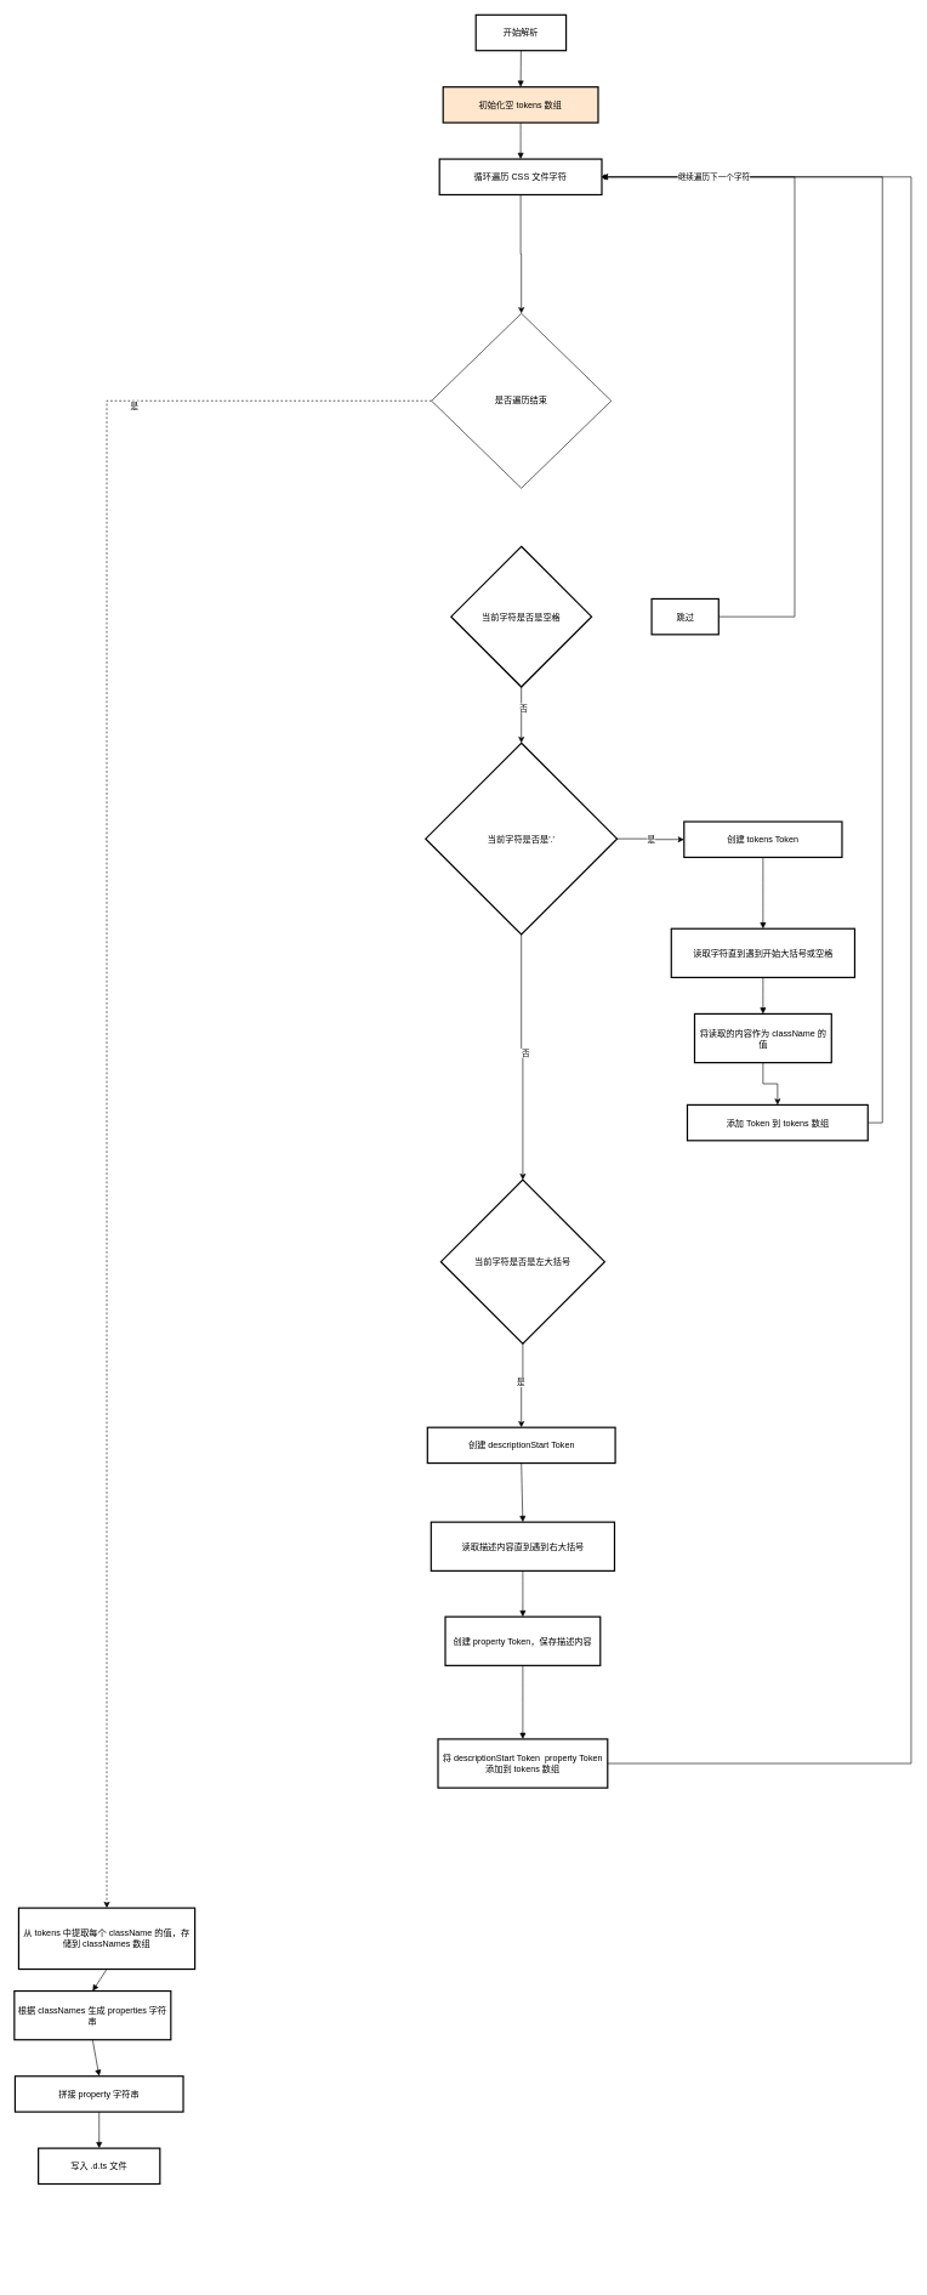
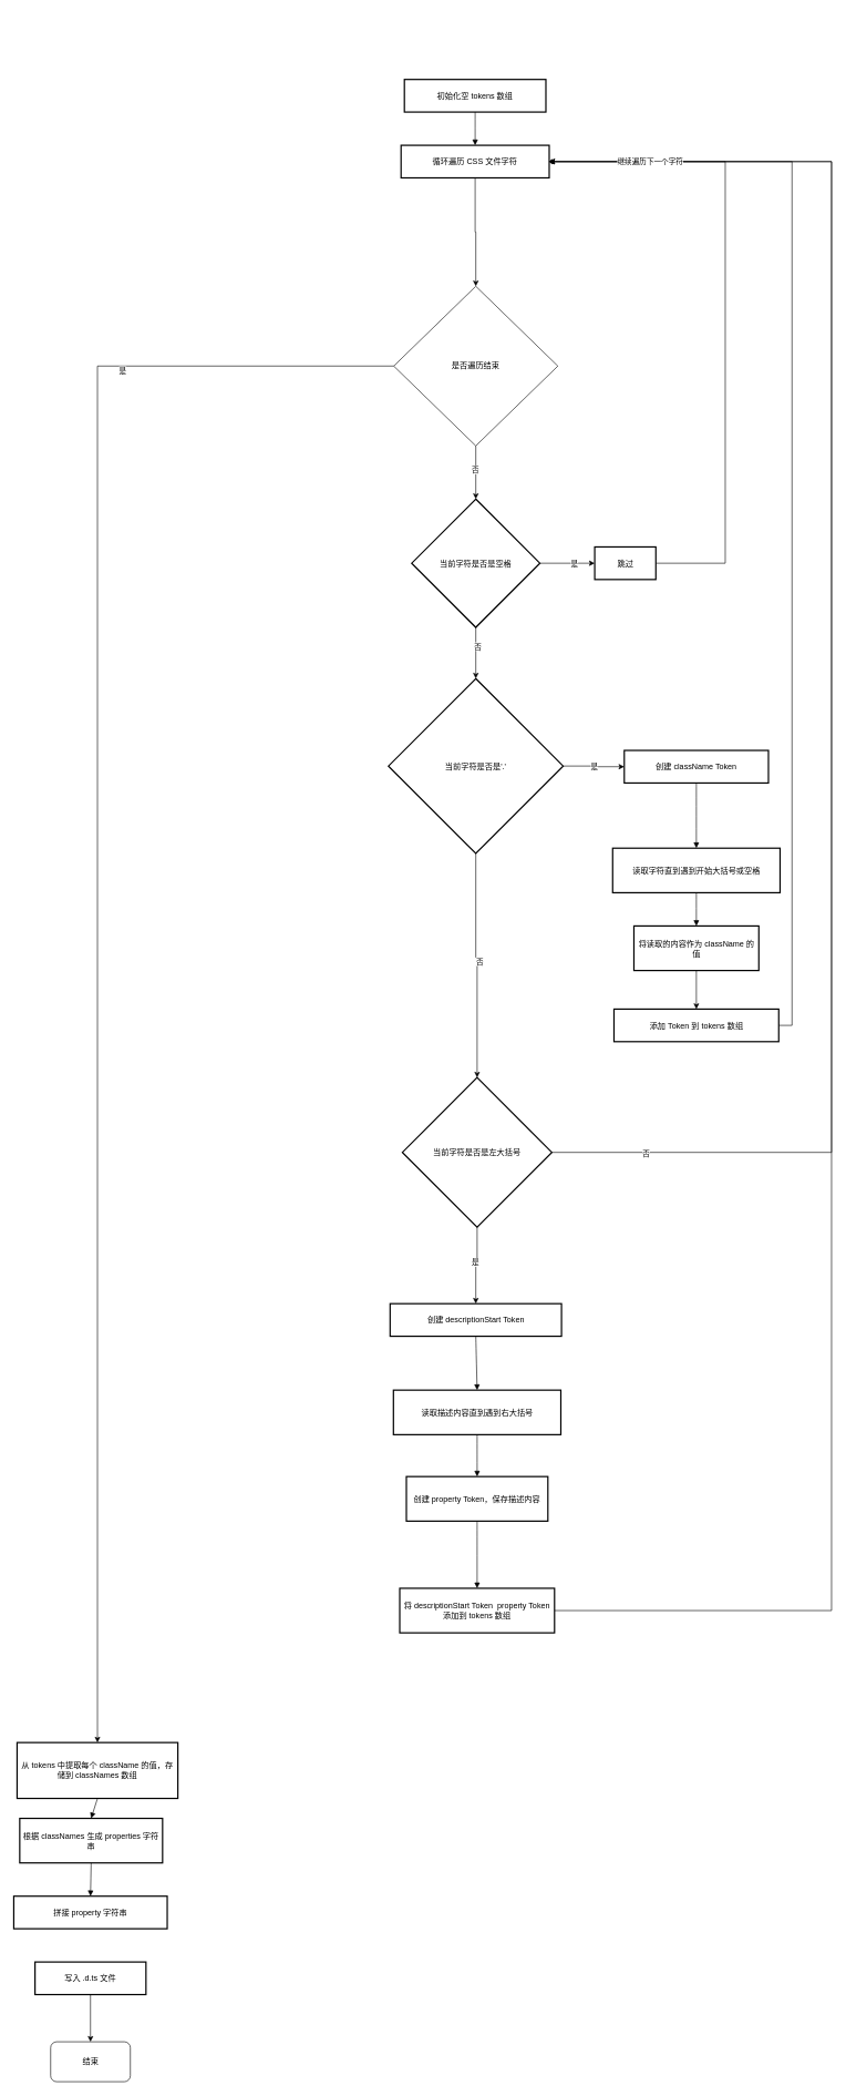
  <mxCell id="0" />
  <mxCell id="1" parent="0" />
- <mxCell id="2" value="开始解析" style="whiteSpace=wrap;strokeWidth=2;" vertex="1" parent="1"><mxGeometry x="653" y="20" width="124" height="49" as="geometry" /></mxCell>
- <mxCell id="3" value="初始化空 tokens 数组" style="whiteSpace=wrap;strokeWidth=2;fillColor=#ffe6cc;" vertex="1" parent="1"><mxGeometry x="608" y="119" width="213" height="49" as="geometry" /></mxCell>
+ <mxCell id="3" value="初始化空 tokens 数组" style="whiteSpace=wrap;strokeWidth=2;" vertex="1" parent="1"><mxGeometry x="608" y="119" width="213" height="49" as="geometry" /></mxCell>
  <mxCell id="4" style="edgeStyle=orthogonalEdgeStyle;rounded=0;orthogonalLoop=1;jettySize=auto;html=1;" edge="1" parent="1" source="5" target="43"><mxGeometry relative="1" as="geometry" /></mxCell>
  <mxCell id="5" value="循环遍历 CSS 文件字符" style="whiteSpace=wrap;strokeWidth=2;" vertex="1" parent="1"><mxGeometry x="603" y="218" width="223" height="49" as="geometry" /></mxCell>
+ <mxCell id="6" style="edgeStyle=orthogonalEdgeStyle;rounded=0;orthogonalLoop=1;jettySize=auto;html=1;exitX=1;exitY=0.5;exitDx=0;exitDy=0;entryX=0;entryY=0.5;entryDx=0;entryDy=0;" edge="1" parent="1" source="10" target="12"><mxGeometry relative="1" as="geometry" /></mxCell>
+ <mxCell id="7" value="是" style="edgeLabel;html=1;align=center;verticalAlign=middle;resizable=0;points=[];" vertex="1" connectable="0" parent="6"><mxGeometry x="0.217" y="1" relative="1" as="geometry"><mxPoint x="1" y="1" as="offset" /></mxGeometry></mxCell>
  <mxCell id="8" style="edgeStyle=orthogonalEdgeStyle;rounded=0;orthogonalLoop=1;jettySize=auto;html=1;exitX=0.5;exitY=1;exitDx=0;exitDy=0;" edge="1" parent="1" source="10" target="16"><mxGeometry relative="1" as="geometry" /></mxCell>
  <mxCell id="9" value="&amp;nbsp;否" style="edgeLabel;html=1;align=center;verticalAlign=middle;resizable=0;points=[];" vertex="1" connectable="0" parent="8"><mxGeometry x="-0.273" y="1" relative="1" as="geometry"><mxPoint as="offset" /></mxGeometry></mxCell>
  <mxCell id="10" value="当前字符是否是空格" style="rhombus;strokeWidth=2;whiteSpace=wrap;" vertex="1" parent="1"><mxGeometry x="619" y="750" width="193" height="193" as="geometry" /></mxCell>
  <mxCell id="11" style="edgeStyle=orthogonalEdgeStyle;rounded=0;orthogonalLoop=1;jettySize=auto;html=1;exitX=1;exitY=0.5;exitDx=0;exitDy=0;entryX=1;entryY=0.5;entryDx=0;entryDy=0;endArrow=diamond;" edge="1" parent="1" source="12" target="5"><mxGeometry relative="1" as="geometry"><mxPoint x="851" y="744.5" as="sourcePoint" /><mxPoint x="916" y="242.5" as="targetPoint" /><Array as="points"><mxPoint x="1091" y="847" /><mxPoint x="1091" y="243" /></Array></mxGeometry></mxCell>
  <mxCell id="12" value="跳过" style="whiteSpace=wrap;strokeWidth=2;" vertex="1" parent="1"><mxGeometry x="894.5" y="822" width="92" height="49" as="geometry" /></mxCell>
  <mxCell id="13" value="是" style="edgeStyle=orthogonalEdgeStyle;rounded=0;orthogonalLoop=1;jettySize=auto;html=1;exitX=1;exitY=0.5;exitDx=0;exitDy=0;entryX=0;entryY=0.5;entryDx=0;entryDy=0;" edge="1" parent="1" source="16" target="17"><mxGeometry relative="1" as="geometry"><Array as="points"><mxPoint x="893.5" y="1152" /><mxPoint x="893.5" y="1153" /></Array></mxGeometry></mxCell>
  <mxCell id="14" style="edgeStyle=orthogonalEdgeStyle;rounded=0;orthogonalLoop=1;jettySize=auto;html=1;exitX=0.5;exitY=1;exitDx=0;exitDy=0;" edge="1" parent="1" source="16" target="26"><mxGeometry relative="1" as="geometry" /></mxCell>
  <mxCell id="15" value="&amp;nbsp;否" style="edgeLabel;html=1;align=center;verticalAlign=middle;resizable=0;points=[];" vertex="1" connectable="0" parent="14"><mxGeometry x="-0.044" y="4" relative="1" as="geometry"><mxPoint as="offset" /></mxGeometry></mxCell>
  <mxCell id="16" value="当前字符是否是'.'" style="rhombus;strokeWidth=2;whiteSpace=wrap;" vertex="1" parent="1"><mxGeometry x="584" y="1020" width="263" height="263" as="geometry" /></mxCell>
- <mxCell id="17" value="创建 tokens Token" style="whiteSpace=wrap;strokeWidth=2;" vertex="1" parent="1"><mxGeometry x="939" y="1128" width="217" height="49" as="geometry" /></mxCell>
+ <mxCell id="17" value="创建 className Token" style="whiteSpace=wrap;strokeWidth=2;" vertex="1" parent="1"><mxGeometry x="939" y="1128" width="217" height="49" as="geometry" /></mxCell>
  <mxCell id="18" value="读取字符直到遇到开始大括号或空格" style="whiteSpace=wrap;strokeWidth=2;" vertex="1" parent="1"><mxGeometry x="921.5" y="1275" width="252" height="67" as="geometry" /></mxCell>
  <mxCell id="19" style="edgeStyle=orthogonalEdgeStyle;rounded=0;orthogonalLoop=1;jettySize=auto;html=1;exitX=0.5;exitY=1;exitDx=0;exitDy=0;" edge="1" parent="1" source="20" target="21"><mxGeometry relative="1" as="geometry" /></mxCell>
  <mxCell id="20" value="将读取的内容作为 className 的值" style="whiteSpace=wrap;strokeWidth=2;" vertex="1" parent="1"><mxGeometry x="953.5" y="1392" width="188" height="67" as="geometry" /></mxCell>
- <mxCell id="21" value="添加 Token 到 tokens 数组" style="whiteSpace=wrap;strokeWidth=2;" vertex="1" parent="1"><mxGeometry x="943.5" y="1517" width="248" height="49" as="geometry" /></mxCell>
+ <mxCell id="21" value="添加 Token 到 tokens 数组" style="whiteSpace=wrap;strokeWidth=2;" vertex="1" parent="1"><mxGeometry x="923.5" y="1517" width="248" height="49" as="geometry" /></mxCell>
+ <mxCell id="22" style="edgeStyle=orthogonalEdgeStyle;rounded=0;orthogonalLoop=1;jettySize=auto;html=1;exitX=1;exitY=0.5;exitDx=0;exitDy=0;entryX=1;entryY=0.5;entryDx=0;entryDy=0;" edge="1" parent="1" source="26" target="5"><mxGeometry relative="1" as="geometry"><Array as="points"><mxPoint x="1251" y="1732" /><mxPoint x="1251" y="243" /></Array></mxGeometry></mxCell>
+ <mxCell id="23" value="否" style="edgeLabel;html=1;align=center;verticalAlign=middle;resizable=0;points=[];" vertex="1" connectable="0" parent="22"><mxGeometry x="-0.879" y="-1" relative="1" as="geometry"><mxPoint as="offset" /></mxGeometry></mxCell>
  <mxCell id="24" style="edgeStyle=orthogonalEdgeStyle;rounded=0;orthogonalLoop=1;jettySize=auto;html=1;exitX=0.5;exitY=1;exitDx=0;exitDy=0;" edge="1" parent="1" source="26" target="27"><mxGeometry relative="1" as="geometry"><mxPoint x="717.5" y="1930" as="targetPoint" /></mxGeometry></mxCell>
  <mxCell id="25" value="是" style="edgeLabel;html=1;align=center;verticalAlign=middle;resizable=0;points=[];" vertex="1" connectable="0" parent="24"><mxGeometry x="-0.103" y="-3" relative="1" as="geometry"><mxPoint as="offset" /></mxGeometry></mxCell>
  <mxCell id="26" value="当前字符是否是左大括号" style="rhombus;strokeWidth=2;whiteSpace=wrap;" vertex="1" parent="1"><mxGeometry x="605" y="1620" width="225" height="225" as="geometry" /></mxCell>
  <mxCell id="27" value="创建 descriptionStart Token" style="whiteSpace=wrap;strokeWidth=2;" vertex="1" parent="1"><mxGeometry x="586.5" y="1960" width="258" height="49" as="geometry" /></mxCell>
  <mxCell id="28" value="读取描述内容直到遇到右大括号" style="whiteSpace=wrap;strokeWidth=2;" vertex="1" parent="1"><mxGeometry x="591.5" y="2090" width="252" height="67" as="geometry" /></mxCell>
  <mxCell id="29" value="创建 property Token，保存描述内容" style="whiteSpace=wrap;strokeWidth=2;" vertex="1" parent="1"><mxGeometry x="611" y="2220" width="213" height="67" as="geometry" /></mxCell>
  <mxCell id="30" style="edgeStyle=orthogonalEdgeStyle;rounded=0;orthogonalLoop=1;jettySize=auto;html=1;exitX=1;exitY=0.5;exitDx=0;exitDy=0;entryX=1;entryY=0.5;entryDx=0;entryDy=0;" edge="1" parent="1" source="31" target="5"><mxGeometry relative="1" as="geometry"><Array as="points"><mxPoint x="1251" y="2422" /><mxPoint x="1251" y="243" /></Array></mxGeometry></mxCell>
  <mxCell id="31" value="将 descriptionStart Token  property Token 添加到 tokens 数组" style="whiteSpace=wrap;strokeWidth=2;" vertex="1" parent="1"><mxGeometry x="601" y="2388" width="233" height="67" as="geometry" /></mxCell>
- <mxCell id="32" value="" style="curved=1;startArrow=none;endArrow=block;exitX=0.5;exitY=1;entryX=0.5;entryY=0;rounded=0;" edge="1" parent="1" source="2" target="3"><mxGeometry relative="1" as="geometry"><Array as="points" /></mxGeometry></mxCell>
  <mxCell id="33" value="" style="curved=1;startArrow=none;endArrow=block;exitX=0.5;exitY=1;entryX=0.5;entryY=0;rounded=0;" edge="1" parent="1" source="3" target="5"><mxGeometry relative="1" as="geometry"><Array as="points" /></mxGeometry></mxCell>
  <mxCell id="34" value="" style="curved=1;startArrow=none;endArrow=block;exitX=0.5;exitY=1.01;entryX=0.5;entryY=0;rounded=0;" edge="1" parent="1" source="17" target="18"><mxGeometry relative="1" as="geometry"><Array as="points" /></mxGeometry></mxCell>
  <mxCell id="35" value="" style="curved=1;startArrow=none;endArrow=block;exitX=0.5;exitY=1;entryX=0.5;entryY=0;rounded=0;" edge="1" parent="1" source="18" target="20"><mxGeometry relative="1" as="geometry"><Array as="points" /></mxGeometry></mxCell>
  <mxCell id="36" value="" style="curved=1;startArrow=none;endArrow=block;exitX=0.5;exitY=0.99;entryX=0.5;entryY=0.01;rounded=0;" edge="1" parent="1" source="27" target="28"><mxGeometry relative="1" as="geometry"><Array as="points" /></mxGeometry></mxCell>
  <mxCell id="37" value="" style="curved=1;startArrow=none;endArrow=block;exitX=0.5;exitY=1;entryX=0.5;entryY=0;rounded=0;" edge="1" parent="1" source="28" target="29"><mxGeometry relative="1" as="geometry"><Array as="points" /></mxGeometry></mxCell>
  <mxCell id="38" value="" style="curved=1;startArrow=none;endArrow=block;exitX=0.5;exitY=1;entryX=0.5;entryY=0;rounded=0;" edge="1" parent="1" source="29" target="31"><mxGeometry relative="1" as="geometry"><Array as="points" /></mxGeometry></mxCell>
- <mxCell id="41" style="edgeStyle=orthogonalEdgeStyle;rounded=0;orthogonalLoop=1;jettySize=auto;html=1;exitX=0;exitY=0.5;exitDx=0;exitDy=0;dashed=1;" edge="1" parent="1" source="43" target="46"><mxGeometry relative="1" as="geometry"><mxPoint x="135.467" y="2501" as="targetPoint" /></mxGeometry></mxCell>
+ <mxCell id="39" style="edgeStyle=orthogonalEdgeStyle;rounded=0;orthogonalLoop=1;jettySize=auto;html=1;" edge="1" parent="1" source="43" target="10"><mxGeometry relative="1" as="geometry" /></mxCell>
+ <mxCell id="40" value="否" style="edgeLabel;html=1;align=center;verticalAlign=middle;resizable=0;points=[];" vertex="1" connectable="0" parent="39"><mxGeometry x="-0.128" y="-1" relative="1" as="geometry"><mxPoint as="offset" /></mxGeometry></mxCell>
+ <mxCell id="41" style="edgeStyle=orthogonalEdgeStyle;rounded=0;orthogonalLoop=1;jettySize=auto;html=1;exitX=0;exitY=0.5;exitDx=0;exitDy=0;" edge="1" parent="1" source="43" target="46"><mxGeometry relative="1" as="geometry"><mxPoint x="135.467" y="2501" as="targetPoint" /></mxGeometry></mxCell>
  <mxCell id="42" value="是" style="edgeLabel;html=1;align=center;verticalAlign=middle;resizable=0;points=[];" vertex="1" connectable="0" parent="41"><mxGeometry x="-0.675" y="6" relative="1" as="geometry"><mxPoint as="offset" /></mxGeometry></mxCell>
  <mxCell id="43" value="是否遍历结束" style="rhombus;whiteSpace=wrap;html=1;" vertex="1" parent="1"><mxGeometry x="592" y="430" width="247" height="240" as="geometry" /></mxCell>
  <mxCell id="44" style="edgeStyle=orthogonalEdgeStyle;rounded=0;orthogonalLoop=1;jettySize=auto;html=1;exitX=1;exitY=0.5;exitDx=0;exitDy=0;entryX=1;entryY=0.5;entryDx=0;entryDy=0;" edge="1" parent="1" source="21" target="5"><mxGeometry relative="1" as="geometry"><mxPoint x="1261" y="238" as="targetPoint" /><mxPoint x="1601" y="1201.5" as="sourcePoint" /></mxGeometry></mxCell>
  <mxCell id="45" value="继续遍历下一个字符" style="edgeLabel;html=1;align=center;verticalAlign=middle;resizable=0;points=[];" vertex="1" connectable="0" parent="44"><mxGeometry x="0.82" y="-1" relative="1" as="geometry"><mxPoint as="offset" /></mxGeometry></mxCell>
  <mxCell id="46" value="从 tokens 中提取每个 className 的值，存储到 classNames 数组" style="whiteSpace=wrap;strokeWidth=2;" vertex="1" parent="1"><mxGeometry x="25" y="2620" width="242" height="84" as="geometry" /></mxCell>
- <mxCell id="47" value="根据 classNames 生成 properties 字符串" style="whiteSpace=wrap;strokeWidth=2;" vertex="1" parent="1"><mxGeometry x="19" y="2734" width="215" height="67" as="geometry" /></mxCell>
+ <mxCell id="47" value="根据 classNames 生成 properties 字符串" style="whiteSpace=wrap;strokeWidth=2;" vertex="1" parent="1"><mxGeometry x="29" y="2734" width="215" height="67" as="geometry" /></mxCell>
  <mxCell id="48" value="拼接 property 字符串" style="whiteSpace=wrap;strokeWidth=2;" vertex="1" parent="1"><mxGeometry x="20" y="2851" width="231" height="49" as="geometry" /></mxCell>
+ <mxCell id="49" style="edgeStyle=orthogonalEdgeStyle;rounded=0;orthogonalLoop=1;jettySize=auto;html=1;exitX=0.5;exitY=1;exitDx=0;exitDy=0;" edge="1" parent="1" source="50" target="54"><mxGeometry relative="1" as="geometry" /></mxCell>
  <mxCell id="50" value="写入 .d.ts 文件" style="whiteSpace=wrap;strokeWidth=2;" vertex="1" parent="1"><mxGeometry x="52" y="2950" width="167" height="49" as="geometry" /></mxCell>
  <mxCell id="51" value="" style="curved=1;startArrow=none;endArrow=block;exitX=0.5;exitY=1;entryX=0.5;entryY=0;rounded=0;" edge="1" parent="1" source="46" target="47"><mxGeometry relative="1" as="geometry"><Array as="points" /></mxGeometry></mxCell>
  <mxCell id="52" value="" style="curved=1;startArrow=none;endArrow=block;exitX=0.5;exitY=1;entryX=0.5;entryY=0;rounded=0;" edge="1" parent="1" source="47" target="48"><mxGeometry relative="1" as="geometry"><Array as="points" /></mxGeometry></mxCell>
- <mxCell id="53" value="" style="curved=1;startArrow=none;endArrow=block;exitX=0.5;exitY=1;entryX=0.5;entryY=0;rounded=0;" edge="1" parent="1" source="48" target="50"><mxGeometry relative="1" as="geometry"><Array as="points" /></mxGeometry></mxCell>
+ <mxCell id="54" value="结束" style="rounded=1;whiteSpace=wrap;html=1;" vertex="1" parent="1"><mxGeometry x="75.5" y="3070" width="120" height="60" as="geometry" /></mxCell>
